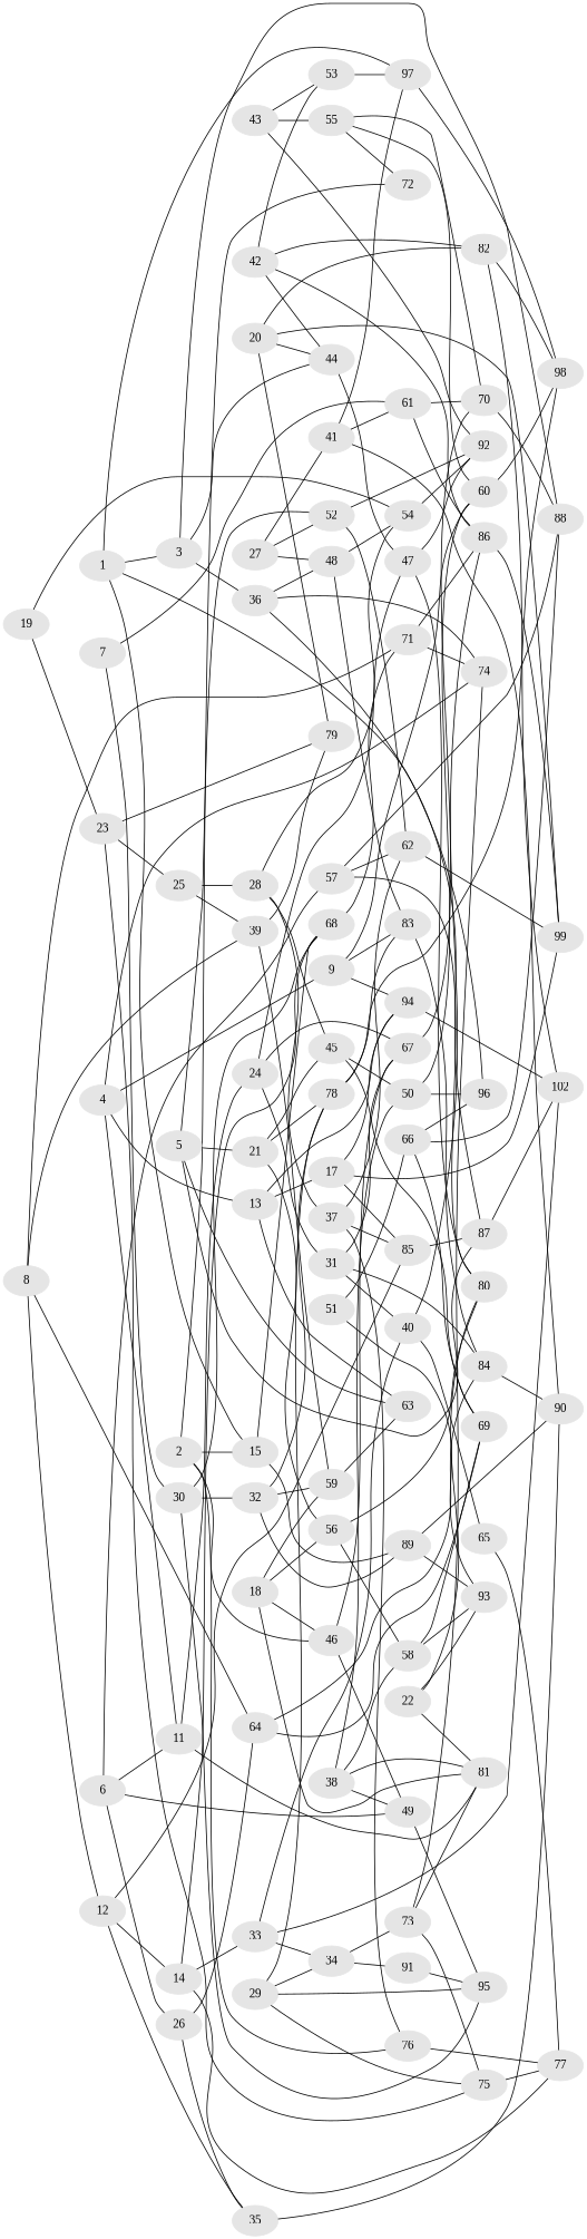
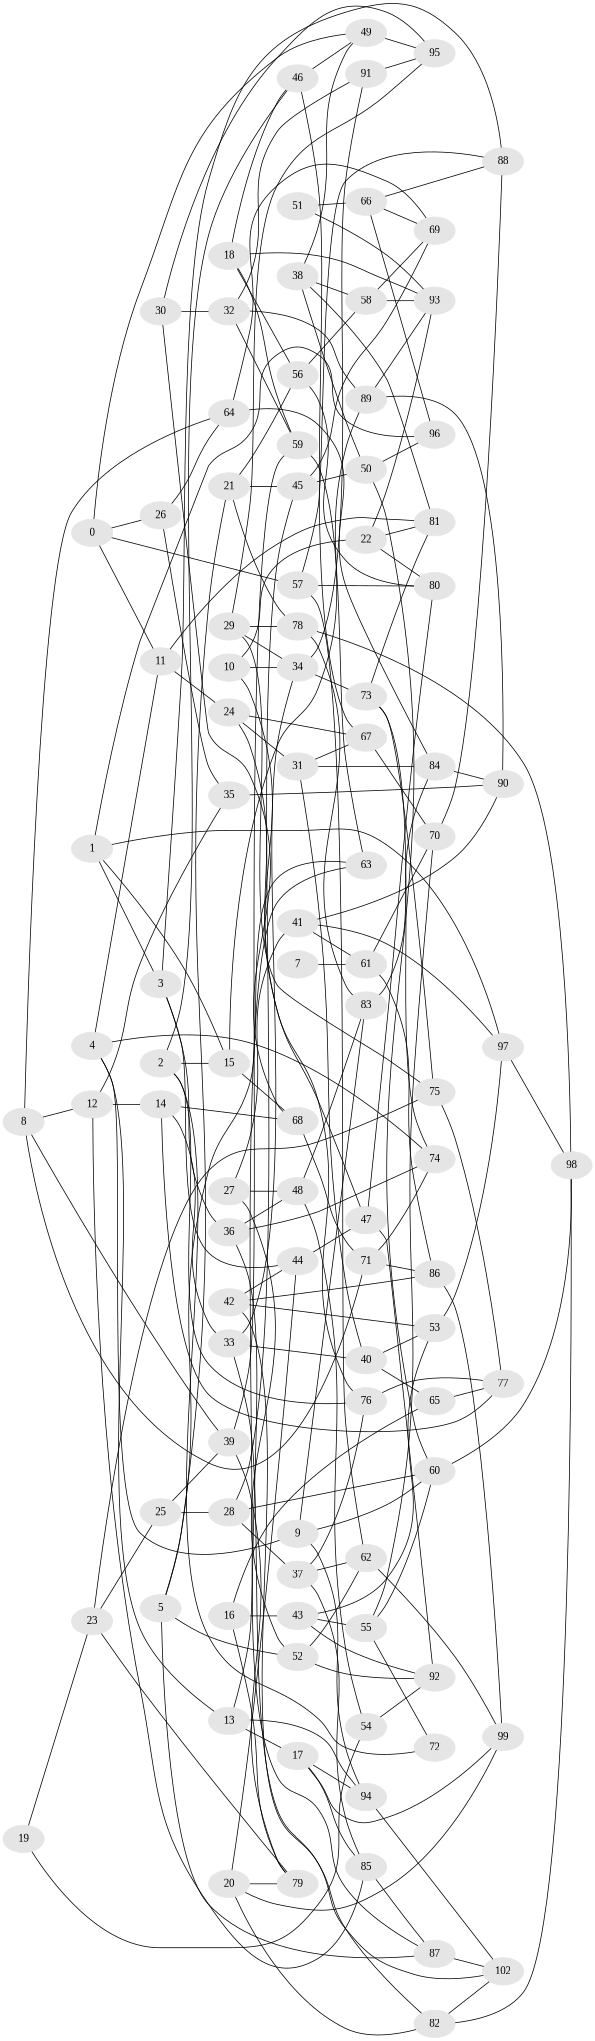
  graph {
    fontname="Liberation Serif"
    rankdir=LR
    node [color=gray90 fontname="Liberation Serif" style=filled]
    edge [fontname="Liberation Serif"]
    1
    3
    15
    96
    97
    36
    44
    88
    68
    89
    98
    2
    46
    72
    76
    49
    67
    77
    74
    87
    48
    47
    4
    9
    11
    13
    60
    83
    94
    24
    81
    63
    17
    5
    21
    52
    56
    45
    78
    62
    92
    n42 [label=102]
-   6
+   6 [label=0]
    26
    57
    64
    35
    95
    80
    7
    30
    61
+   10
    22
    34
    32
    51
    93
    66
    86
    70
    8
    12
    39
    71
    14
    85
    79
    59
    84
    69
    91
    73
    31
    33
    90
    99
    40
+   16
    43
    65
    27
    41
    53
    55
    18
    58
    19
    23
    54
    25
    75
    20
    82
    50
    28
    37
    29
    38
    42
    1 -- 3
    1 -- 15
    1 -- 96
    1 -- 97
    3 -- 36
    3 -- 44
    3 -- 88
    15 -- 68
    15 -- 89
    97 -- 98
    36 -- 74
    36 -- 87
    36 -- 48
    44 -- 47
    68 -- 71
    89 -- 93
    89 -- 90
    2 -- 15
    2 -- 46
    2 -- 72
    2 -- 76
    46 -- 49
    46 -- 67
    76 -- 77
    49 -- 95
    67 -- 70
    87 -- n42
    48 -- 83
    48 -- 54
    47 -- 92
    47 -- 80
    4 -- 74
    4 -- 9
    4 -- 11
    4 -- 13
    9 -- 60
    9 -- 83
    9 -- 94
    11 -- 24
    11 -- 81
    13 -- 94
    13 -- 63
    13 -- 17
    60 -- 98
    83 -- 84
    94 -- n42
    24 -- 67
    24 -- 47
    24 -- 31
    17 -- 94
    17 -- 85
    17 -- 99
    5 -- 87
    5 -- 63
    5 -- 21
    5 -- 52
    21 -- 56
    21 -- 45
    21 -- 78
    52 -- 62
    52 -- 92
    56 -- 80
    56 -- 58
    45 -- 69
    45 -- 50
    78 -- 98
    78 -- 83
    62 -- 99
    6 -- 49
    6 -- 11
    6 -- 26
    6 -- 57
    26 -- 64
    26 -- 35
    57 -- 88
    57 -- 62
    57 -- 80
    64 -- 84
    64 -- 69
    35 -- 90
-   7 -- 30
    7 -- 61
    30 -- 68
    30 -- 95
    30 -- 32
    61 -- 86
    61 -- 70
+   10 -- 76
+   10 -- 22
+   10 -- 34
    22 -- 81
    22 -- 80
    22 -- 93
    34 -- 91
    34 -- 73
    32 -- 89
    32 -- 59
-   32 -- 78
+   32 -- 91
    51 -- 93
    51 -- 66
    66 -- 96
    66 -- 88
    66 -- 69
    86 -- 99
    70 -- 88
    8 -- 64
    8 -- 12
    8 -- 39
    8 -- 71
    12 -- 35
    12 -- 14
    12 -- 85
    39 -- 79
    39 -- 59
    71 -- 74
    71 -- 86
    14 -- 68
    14 -- 77
    14 -- 33
    85 -- 87
    59 -- 63
    84 -- 90
    91 -- 95
    73 -- 74
    73 -- 81
    73 -- 75
    31 -- 67
    31 -- 84
    31 -- 40
    33 -- n42
    33 -- 34
    33 -- 40
    40 -- 65
-   40 -- 86
+   40 -- 53
+   16 -- 79
+   16 -- 43
+   16 -- 65
    43 -- 92
    43 -- 53
    43 -- 55
    65 -- 77
    27 -- 48
    27 -- 52
    27 -- 41
    41 -- 97
    41 -- 61
    41 -- 90
    53 -- 97
    55 -- 72
    55 -- 60
    55 -- 70
    18 -- 46
    18 -- 56
-   18 -- 81
+   18 -- 93
    18 -- 59
    58 -- 93
    58 -- 69
    19 -- 23
    19 -- 54
    23 -- 79
    23 -- 25
    23 -- 75
    54 -- 92
    25 -- 39
    25 -- 28
    75 -- 77
    20 -- 44
    20 -- 79
    20 -- 99
    20 -- 82
    82 -- 98
    82 -- n42
    50 -- 96
    50 -- 60
    28 -- 45
-   28 -- 54
+   28 -- 60
    28 -- 37
    37 -- 76
    37 -- 62
    37 -- 85
    29 -- 78
    29 -- 95
    29 -- 34
    29 -- 75
    38 -- 49
    38 -- 81
    38 -- 58
    38 -- 50
    42 -- 44
    42 -- 86
    42 -- 53
    42 -- 82
  }
